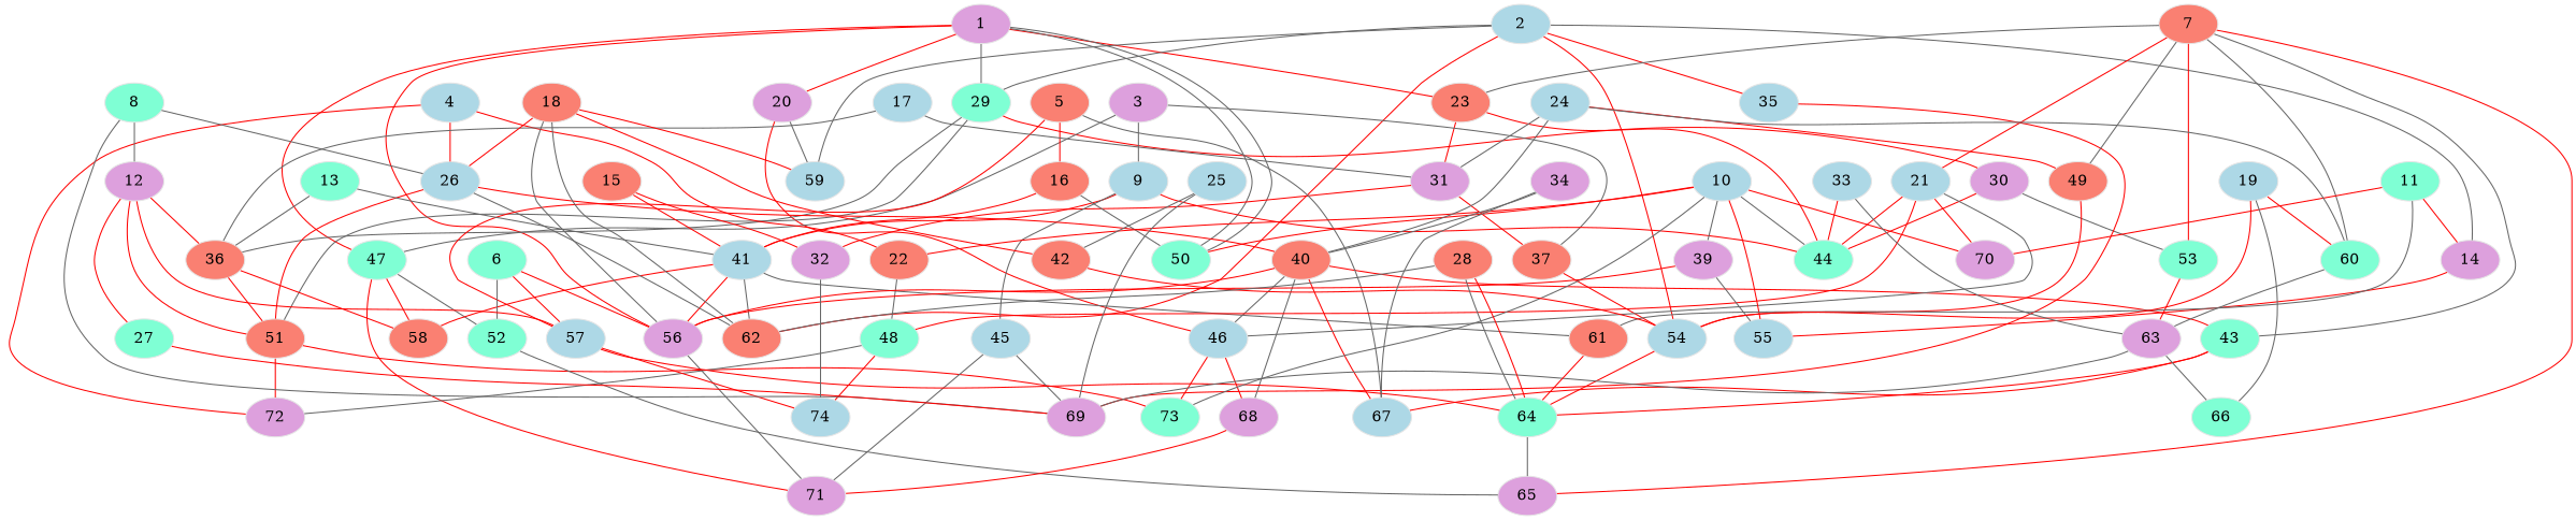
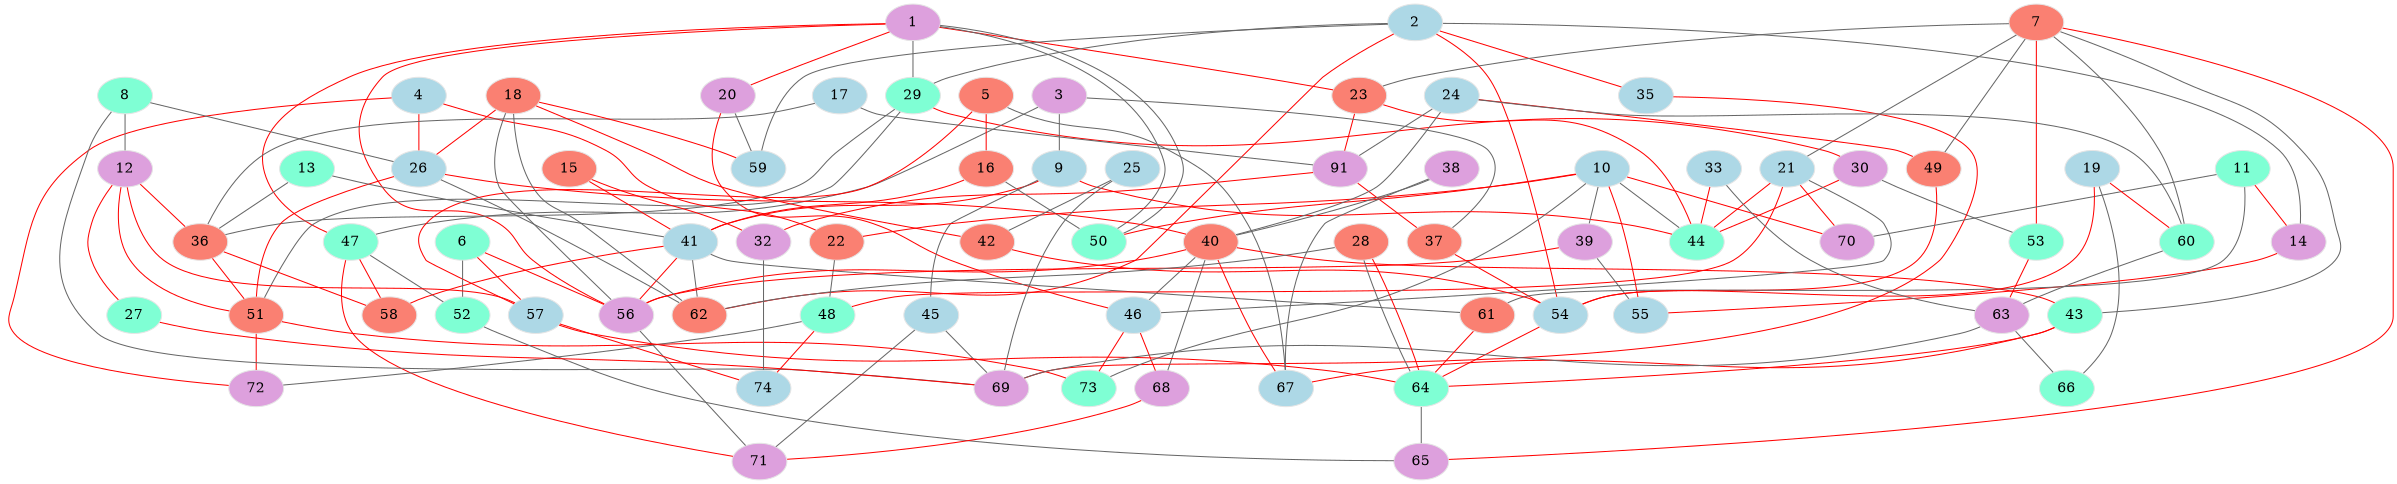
  graph {
    node [color=gray90 fillcolor=lightblue style=filled]
    edge [color=red]
    1 [fillcolor=plum]
    20 [fillcolor=plum]
    23 [fillcolor=salmon]
    29 [fillcolor=aquamarine]
    47 [fillcolor=aquamarine]
    50 [fillcolor=aquamarine]
    56 [fillcolor=plum]
    59
    46
    44 [fillcolor=aquamarine]
-   31 [fillcolor=plum]
+   31 [fillcolor=plum label=91]
    36 [fillcolor=salmon]
    51 [fillcolor=salmon]
    30 [fillcolor=plum]
    52 [fillcolor=aquamarine]
    58 [fillcolor=salmon]
    71 [fillcolor=plum]
    2
    14 [fillcolor=plum]
    35
    54
    62 [fillcolor=salmon]
    55
    69 [fillcolor=plum]
    64 [fillcolor=aquamarine]
    3 [fillcolor=plum]
    9
    37 [fillcolor=salmon]
    41
    45
    22 [fillcolor=salmon]
    4
    26
    72 [fillcolor=plum]
    48 [fillcolor=aquamarine]
    40 [fillcolor=salmon]
    5 [fillcolor=salmon]
    16 [fillcolor=salmon]
    57
    67
    74
    6 [fillcolor=aquamarine]
    65 [fillcolor=plum]
    7 [fillcolor=salmon]
    21
    43 [fillcolor=aquamarine]
    49 [fillcolor=salmon]
    53 [fillcolor=aquamarine]
    60 [fillcolor=aquamarine]
    70 [fillcolor=plum]
    63 [fillcolor=plum]
    8 [fillcolor=aquamarine]
    12 [fillcolor=plum]
    27 [fillcolor=aquamarine]
    61 [fillcolor=salmon]
    10
    39 [fillcolor=plum]
    73 [fillcolor=aquamarine]
    11 [fillcolor=aquamarine]
    13 [fillcolor=aquamarine]
    15 [fillcolor=salmon]
    32 [fillcolor=plum]
    17
    18 [fillcolor=salmon]
    42 [fillcolor=salmon]
    19
    66 [fillcolor=aquamarine]
    68 [fillcolor=plum]
    24
    25
    28 [fillcolor=salmon]
    33
-   38 [fillcolor=plum label=34]
+   38 [fillcolor=plum]
    1 -- 20
    1 -- 23
    1 -- 29 [color=gray40]
    1 -- 47
    1 -- 50 [color=gray40]
    1 -- 50 [color=gray40]
    1 -- 56
    20 -- 59 [color=gray40]
    20 -- 46
    23 -- 44
    23 -- 31
    29 -- 36 [color=gray40]
    29 -- 51 [color=gray40]
    29 -- 30
    47 -- 52 [color=gray40]
    47 -- 58
    47 -- 71
    56 -- 71 [color=gray40]
    46 -- 73
    46 -- 68
    31 -- 37
    31 -- 32
    36 -- 51
    36 -- 58
    51 -- 72
    51 -- 73
    30 -- 44
    30 -- 53 [color=gray40]
    52 -- 65 [color=gray40]
    2 -- 29 [color=gray40]
    2 -- 59 [color=gray40]
    2 -- 14 [color=gray40]
    2 -- 35
    2 -- 54
    2 -- 62
    14 -- 55
    35 -- 69
    54 -- 64
    64 -- 65 [color=gray40]
    3 -- 47 [color=gray40]
    3 -- 9 [color=gray40]
    3 -- 37 [color=gray40]
    9 -- 44
    9 -- 41
    9 -- 45 [color=gray40]
    37 -- 54
    41 -- 56
    41 -- 58
    41 -- 62 [color=gray40]
    41 -- 61 [color=gray40]
    45 -- 71 [color=gray40]
    45 -- 69 [color=gray40]
    22 -- 48 [color=gray40]
    4 -- 22
    4 -- 26
    4 -- 72
    26 -- 51
    26 -- 62 [color=gray40]
    26 -- 40
    48 -- 72 [color=gray40]
    48 -- 74
    40 -- 56
    40 -- 46 [color=gray40]
    40 -- 67
    40 -- 43
    40 -- 68 [color=gray40]
    5 -- 16
    5 -- 57
    5 -- 67 [color=gray40]
    16 -- 50 [color=gray40]
    16 -- 41
    57 -- 64
    57 -- 74
    6 -- 56
    6 -- 52 [color=gray40]
    6 -- 57
    7 -- 23 [color=gray40]
    7 -- 65
-   7 -- 21
+   7 -- 21 [color=gray40]
    7 -- 43 [color=gray40]
    7 -- 49 [color=gray40]
    7 -- 53
    7 -- 60 [color=gray40]
    21 -- 46 [color=gray40]
    21 -- 44
    21 -- 48
    21 -- 70
    43 -- 64
    43 -- 67
    49 -- 54
    53 -- 63
    60 -- 63 [color=gray40]
    63 -- 69 [color=gray40]
    63 -- 66 [color=gray40]
    8 -- 69 [color=gray40]
    8 -- 26 [color=gray40]
    8 -- 12 [color=gray40]
    12 -- 36
    12 -- 51
    12 -- 57
    12 -- 27
    27 -- 69
    61 -- 64
    10 -- 50
    10 -- 44 [color=gray40]
    10 -- 55
    10 -- 22
    10 -- 70
    10 -- 39 [color=gray40]
    10 -- 73 [color=gray40]
    39 -- 56
    39 -- 55 [color=gray40]
    11 -- 14
-   11 -- 70
+   11 -- 70 [color=gray40]
    11 -- 61 [color=gray40]
    13 -- 36 [color=gray40]
    13 -- 41 [color=gray40]
    15 -- 41
    15 -- 32
    32 -- 74 [color=gray40]
    17 -- 31 [color=gray40]
    17 -- 36 [color=gray40]
    18 -- 56 [color=gray40]
    18 -- 59
    18 -- 62 [color=gray40]
    18 -- 26
    18 -- 42
    42 -- 54
    19 -- 54
    19 -- 60
    19 -- 66 [color=gray40]
    68 -- 71
    24 -- 31 [color=gray40]
    24 -- 40 [color=gray40]
    24 -- 49
    24 -- 60 [color=gray40]
    25 -- 69 [color=gray40]
    25 -- 42 [color=gray40]
    28 -- 62 [color=gray40]
    28 -- 64 [color=gray40]
    28 -- 64
    33 -- 44
    33 -- 63 [color=gray40]
    38 -- 40 [color=gray40]
    38 -- 67 [color=gray40]
  }
